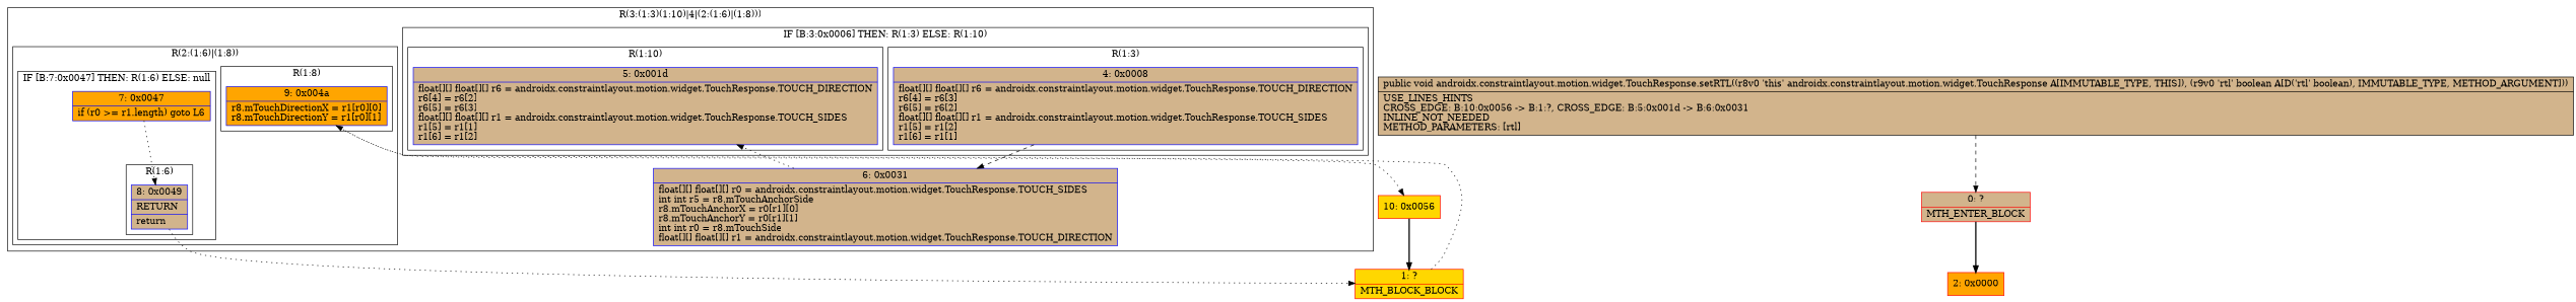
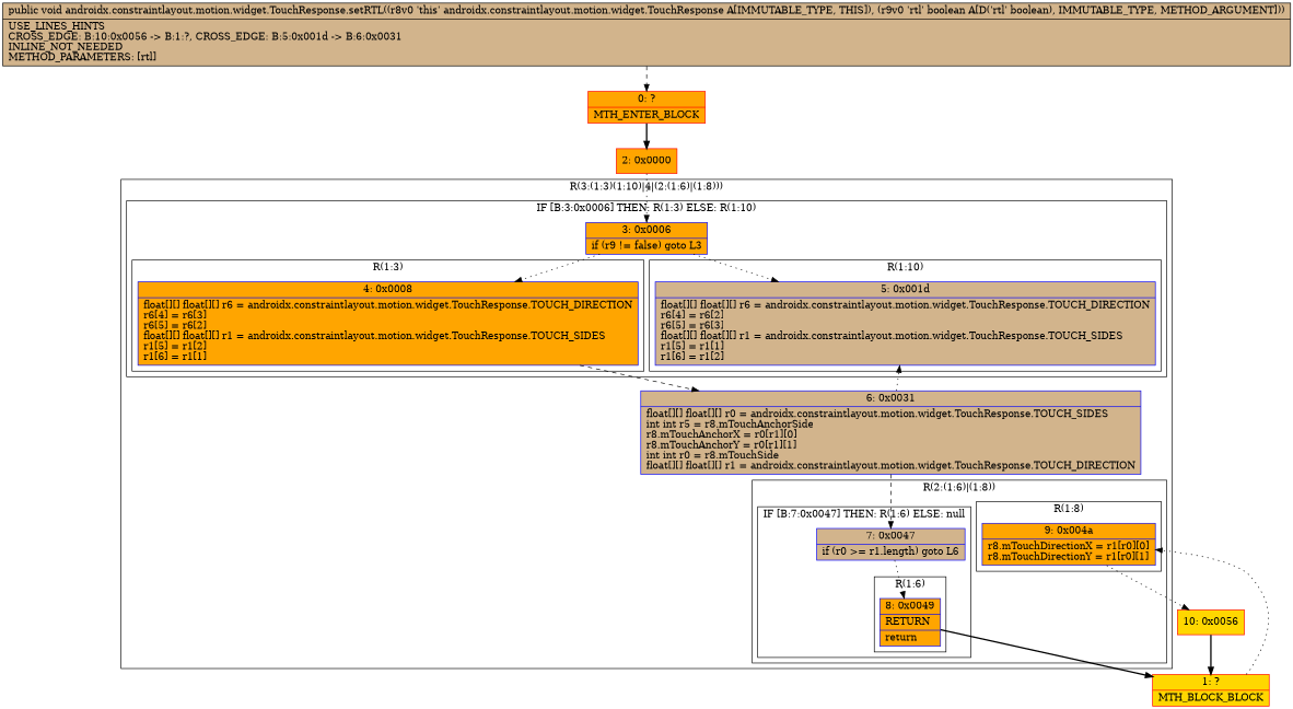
  digraph {
    node [color=blue fillcolor=orange shape=record style=filled]
    edge [style=dotted]
-   n1 [fillcolor=tan label="{4\:\ 0x0008|float[][] float[][] r6 = androidx.constraintlayout.motion.widget.TouchResponse.TOUCH_DIRECTION\lr6[4] = r6[3]\lr6[5] = r6[2]\lfloat[][] float[][] r1 = androidx.constraintlayout.motion.widget.TouchResponse.TOUCH_SIDES\lr1[5] = r1[2]\lr1[6] = r1[1]\l}"]
+   n1 [label="{4\:\ 0x0008|float[][] float[][] r6 = androidx.constraintlayout.motion.widget.TouchResponse.TOUCH_DIRECTION\lr6[4] = r6[3]\lr6[5] = r6[2]\lfloat[][] float[][] r1 = androidx.constraintlayout.motion.widget.TouchResponse.TOUCH_SIDES\lr1[5] = r1[2]\lr1[6] = r1[1]\l}"]
    n2 [fillcolor=tan label="{5\:\ 0x001d|float[][] float[][] r6 = androidx.constraintlayout.motion.widget.TouchResponse.TOUCH_DIRECTION\lr6[4] = r6[2]\lr6[5] = r6[3]\lfloat[][] float[][] r1 = androidx.constraintlayout.motion.widget.TouchResponse.TOUCH_SIDES\lr1[5] = r1[1]\lr1[6] = r1[2]\l}"]
-   n4 [fillcolor=tan label="{8\:\ 0x0049|RETURN\l|return\l}"]
-   n5 [label="{7\:\ 0x0047|if (r0 \>= r1.length) goto L6\l}"]
+   n3 [label="{3\:\ 0x0006|if (r9 != false) goto L3\l}"]
+   n4 [label="{8\:\ 0x0049|RETURN\l|return\l}"]
+   n5 [fillcolor=tan label="{7\:\ 0x0047|if (r0 \>= r1.length) goto L6\l}"]
    n6 [label="{9\:\ 0x004a|r8.mTouchDirectionX = r1[r0][0]\lr8.mTouchDirectionY = r1[r0][1]\l}"]
    n7 [fillcolor=tan label="{6\:\ 0x0031|float[][] float[][] r0 = androidx.constraintlayout.motion.widget.TouchResponse.TOUCH_SIDES\lint int r5 = r8.mTouchAnchorSide\lr8.mTouchAnchorX = r0[r1][0]\lr8.mTouchAnchorY = r0[r1][1]\lint int r0 = r8.mTouchSide\lfloat[][] float[][] r1 = androidx.constraintlayout.motion.widget.TouchResponse.TOUCH_DIRECTION\l}"]
    n8 [color=red fillcolor=gold label="{1\:\ ?|MTH_BLOCK_BLOCK\l}"]
    n9 [color=red fillcolor=gold label="{10\:\ 0x0056}"]
-   n10 [color=red fillcolor=tan label="{0\:\ ?|MTH_ENTER_BLOCK\l}"]
+   n10 [color=red label="{0\:\ ?|MTH_ENTER_BLOCK\l}"]
    n11 [color=red label="{2\:\ 0x0000}"]
    n12 [fillcolor=tan label="{public void androidx.constraintlayout.motion.widget.TouchResponse.setRTL((r8v0 'this' androidx.constraintlayout.motion.widget.TouchResponse A[IMMUTABLE_TYPE, THIS]), (r9v0 'rtl' boolean A[D('rtl' boolean), IMMUTABLE_TYPE, METHOD_ARGUMENT]))  | USE_LINES_HINTS\lCROSS_EDGE: B:10:0x0056 \-\> B:1:?, CROSS_EDGE: B:5:0x001d \-\> B:6:0x0031\lINLINE_NOT_NEEDED\lMETHOD_PARAMETERS: [rtl]\l}" color=""]
    subgraph cluster_1 {
      label="R(3:(1:3)(1:10)|4|(2:(1:6)|(1:8)))"
      n7
      subgraph cluster_2 {
        label="IF [B:3:0x0006] THEN: R(1:3) ELSE: R(1:10)"
+       n3
        subgraph cluster_3 {
          label="R(1:3)"
          n1
        }
        subgraph cluster_4 {
          label="R(1:10)"
          n2
        }
      }
      subgraph cluster_5 {
        label="R(2:(1:6)|(1:8))"
        subgraph cluster_6 {
          label="IF [B:7:0x0047] THEN: R(1:6) ELSE: null"
          n5
          subgraph cluster_7 {
            label="R(1:6)"
            n4
          }
        }
        subgraph cluster_8 {
          label="R(1:8)"
          n6
        }
      }
    }
    n1 -> n7 [style=dashed]
-   n4 -> n8
+   n3 -> n1
+   n3 -> n2
+   n4 -> n8 [style=bold]
    n5 -> n4
    n6 -> n9
    n7 -> n2
+   n7 -> n5 [style=dashed]
    n8 -> n6
    n9 -> n8 [style=bold]
    n10 -> n11 [style=bold]
+   n11 -> n3
    n12 -> n10 [style=dashed]
  }
